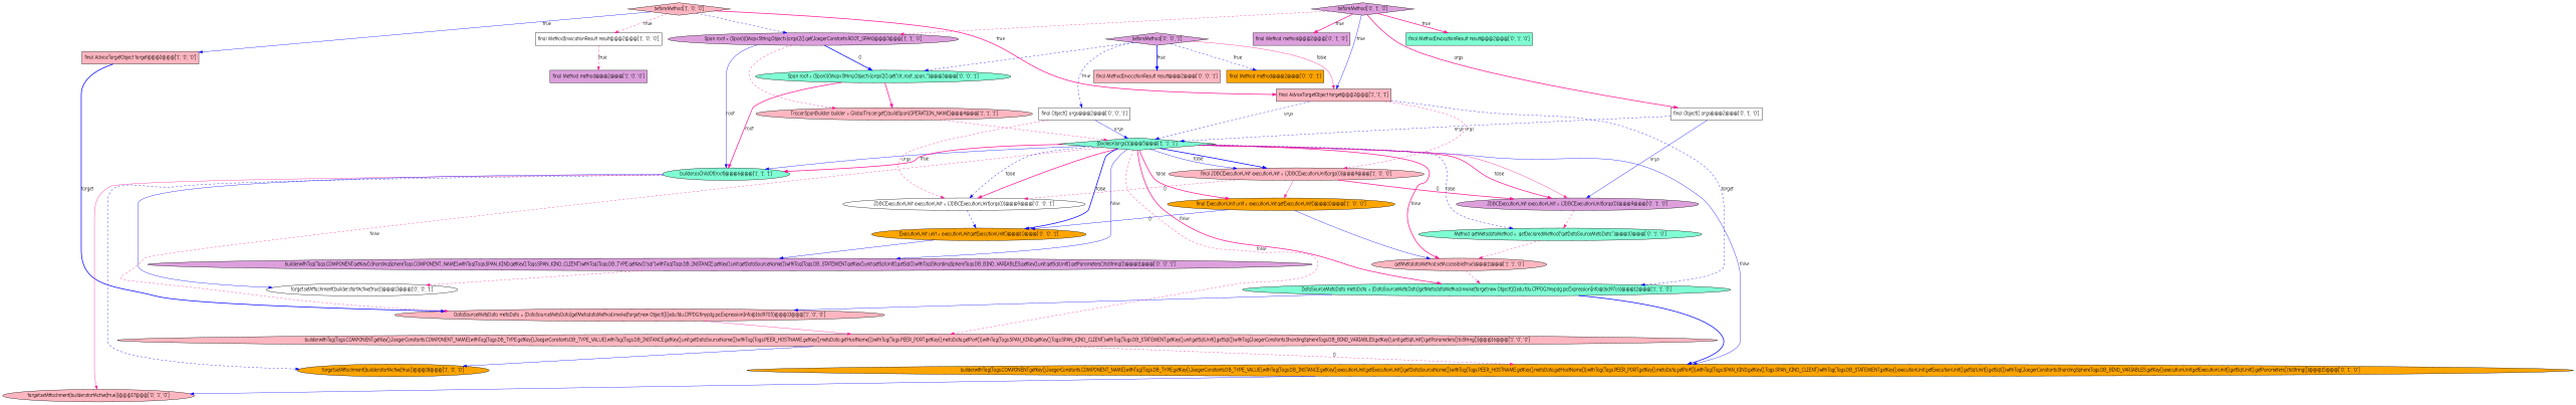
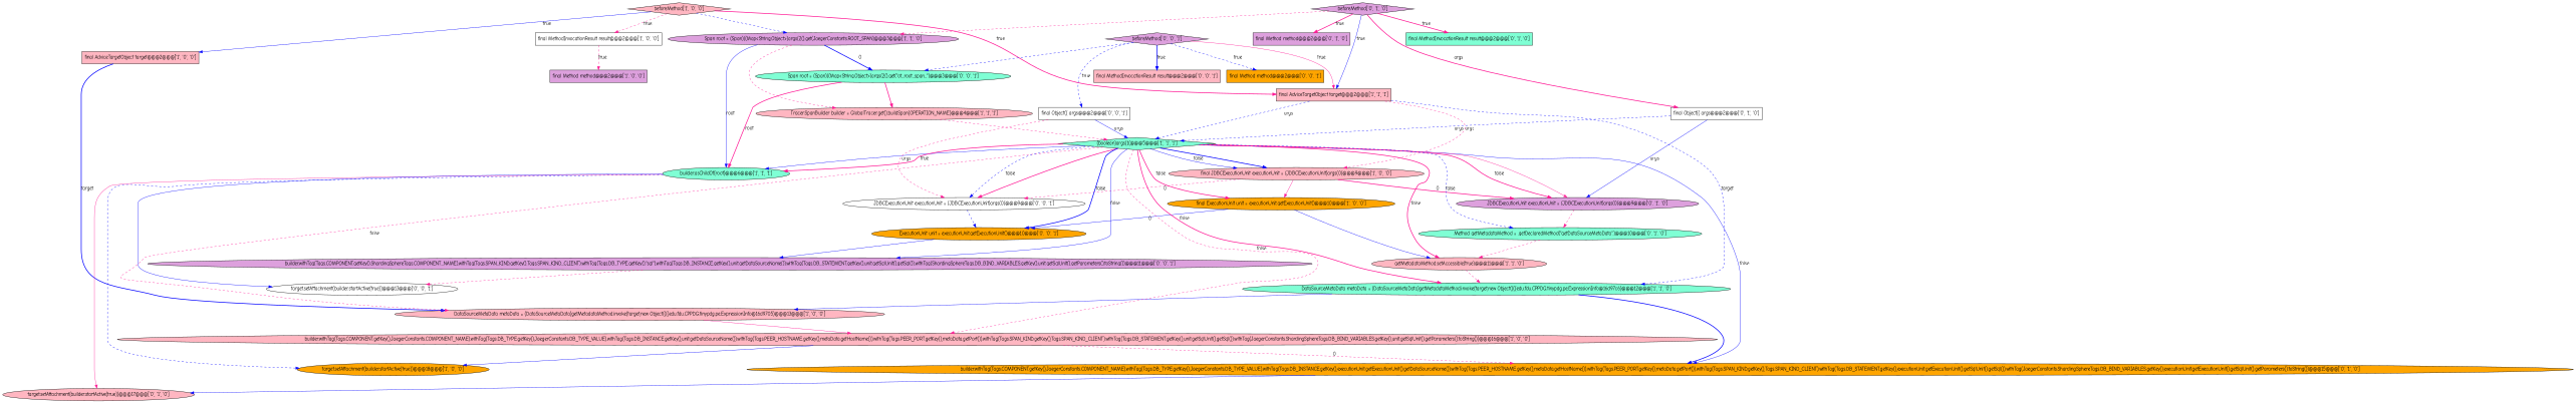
  digraph {
    fontname="Comic Neue"
    node [fillcolor=lightpink fontname="Comic Neue" shape=ellipse style=filled]
    edge [color=deeppink fontname="Comic Neue" style=dashed]
    n1 [label="DataSourceMetaData metaData = (DataSourceMetaData)getMetadataMethod.invoke(target,new Object((((edu.fdu.CPPDG.tinypdg.pe.ExpressionInfo@16d9705)@@@13@@@['1', '0', '0']"]
    n2 [label="builder.withTag(Tags.COMPONENT.getKey(),JaegerConstants.COMPONENT_NAME).withTag(Tags.DB_TYPE.getKey(),JaegerConstants.DB_TYPE_VALUE).withTag(Tags.DB_INSTANCE.getKey(),unit.getDataSourceName()).withTag(Tags.PEER_HOSTNAME.getKey(),metaData.getHostName()).withTag(Tags.PEER_PORT.getKey(),metaData.getPort()).withTag(Tags.SPAN_KIND.getKey(),Tags.SPAN_KIND_CLIENT).withTag(Tags.DB_STATEMENT.getKey(),unit.getSqlUnit().getSql()).withTag(JaegerConstants.ShardingSphereTags.DB_BIND_VARIABLES.getKey(),unit.getSqlUnit().getParameters().toString())@@@16@@@['1', '0', '0']"]
    n3 [fillcolor=orange label="builder.withTag(Tags.COMPONENT.getKey(),JaegerConstants.COMPONENT_NAME).withTag(Tags.DB_TYPE.getKey(),JaegerConstants.DB_TYPE_VALUE).withTag(Tags.DB_INSTANCE.getKey(),executionUnit.getExecutionUnit().getDataSourceName()).withTag(Tags.PEER_HOSTNAME.getKey(),metaData.getHostName()).withTag(Tags.PEER_PORT.getKey(),metaData.getPort()).withTag(Tags.SPAN_KIND.getKey(),Tags.SPAN_KIND_CLIENT).withTag(Tags.DB_STATEMENT.getKey(),executionUnit.getExecutionUnit().getSqlUnit().getSql()).withTag(JaegerConstants.ShardingSphereTags.DB_BIND_VARIABLES.getKey(),executionUnit.getExecutionUnit().getSqlUnit().getParameters().toString())@@@15@@@['0', '1', '0']"]
    n4 [fillcolor=orange label="target.setAttachment(builder.startActive(true))@@@18@@@['1', '0', '0']"]
    n5 [label="target.setAttachment(builder.startActive(true))@@@17@@@['0', '1', '0']"]
    n6 [label="final AdviceTargetObject target@@@2@@@['1', '0', '0']" shape=box]
    n7 [label="getMetadataMethod.setAccessible(true)@@@11@@@['1', '1', '0']"]
    n8 [fillcolor=aquamarine label="DataSourceMetaData metaData = (DataSourceMetaData)getMetadataMethod.invoke(target,new Object((((edu.fdu.CPPDG.tinypdg.pe.ExpressionInfo@16d97c6)@@@12@@@['1', '1', '0']"]
    n9 [label="final JDBCExecutionUnit executionUnit = (JDBCExecutionUnit)args(0(@@@9@@@['1', '0', '0']"]
    n10 [fillcolor=white label="JDBCExecutionUnit executionUnit = (JDBCExecutionUnit)args(0(@@@9@@@['0', '0', '1']"]
    n11 [fillcolor=plum label="JDBCExecutionUnit executionUnit = (JDBCExecutionUnit)args(0(@@@9@@@['0', '1', '0']"]
    n12 [fillcolor=orange label="final ExecutionUnit unit = executionUnit.getExecutionUnit()@@@10@@@['1', '0', '0']"]
    n13 [fillcolor=orange label="ExecutionUnit unit = executionUnit.getExecutionUnit()@@@10@@@['0', '0', '1']"]
    n14 [fillcolor=aquamarine label="Method getMetadataMethod = .getDeclaredMethod(\"getDataSourceMetaData\",)@@@10@@@['0', '1', '0']"]
    n15 [fillcolor=plum label="builder.withTag(Tags.COMPONENT.getKey(),ShardingSphereTags.COMPONENT_NAME).withTag(Tags.SPAN_KIND.getKey(),Tags.SPAN_KIND_CLIENT).withTag(Tags.DB_TYPE.getKey(),\"sql\").withTag(Tags.DB_INSTANCE.getKey(),unit.getDataSourceName()).withTag(Tags.DB_STATEMENT.getKey(),unit.getSqlUnit().getSql()).withTag(ShardingSphereTags.DB_BIND_VARIABLES.getKey(),unit.getSqlUnit().getParameters().toString())@@@11@@@['0', '0', '1']"]
    n16 [fillcolor=white label="target.setAttachment(builder.startActive(true))@@@13@@@['0', '0', '1']"]
    n17 [label="beforeMethod['1', '0', '0']" shape=diamond]
    n18 [label="final AdviceTargetObject target@@@2@@@['1', '1', '1']" shape=box]
    n19 [fillcolor=plum label="Span root = (Span)((Map<String,Object>)args(2().get(JaegerConstants.ROOT_SPAN)@@@3@@@['1', '1', '0']"]
    n20 [fillcolor=white label="final MethodInvocationResult result@@@2@@@['1', '0', '0']" shape=box]
    n21 [fillcolor=aquamarine label="(boolean)args(1(@@@5@@@['1', '1', '1']" shape=diamond]
    n22 [fillcolor=plum label="final Method method@@@2@@@['1', '0', '0']" shape=box]
    n23 [fillcolor=aquamarine label="builder.asChildOf(root)@@@6@@@['1', '1', '1']"]
    n24 [label="Tracer.SpanBuilder builder = GlobalTracer.get().buildSpan(OPERATION_NAME)@@@4@@@['1', '1', '1']"]
    n25 [fillcolor=aquamarine label="Span root = (Span)((Map<String,Object>)args(2().get(\"ot_root_span_\")@@@3@@@['0', '0', '1']"]
    n26 [fillcolor=aquamarine label="final MethodInvocationResult result@@@2@@@['0', '1', '0']" shape=box]
    n27 [fillcolor=white label="final Object(( args@@@2@@@['0', '0', '1']" shape=box]
    n28 [label="final MethodInvocationResult result@@@2@@@['0', '0', '1']" shape=box]
    n29 [fillcolor=plum label="beforeMethod['0', '0', '1']" shape=diamond]
    n30 [fillcolor=orange label="final Method method@@@2@@@['0', '0', '1']" shape=box]
    n31 [fillcolor=plum label="beforeMethod['0', '1', '0']" shape=diamond]
    n32 [fillcolor=plum label="final Method method@@@2@@@['0', '1', '0']" shape=box]
    n33 [fillcolor=white label="final Object(( args@@@2@@@['0', '1', '0']" shape=box]
    n1 -> n2 [style=solid]
    n2 -> n3 [label=0]
    n2 -> n4 [color=blue style=solid]
    n3 -> n5 [color=blue style=solid]
    n6 -> n1 [color=blue label=target style=bold]
    n7 -> n8
    n8 -> n1 [color=blue style=solid]
    n8 -> n3 [color=blue style=bold]
    n9 -> n10 [label=0]
    n9 -> n11 [label=0 style=bold]
    n9 -> n12 [style=solid]
    n10 -> n13 [color=blue]
    n11 -> n14
    n12 -> n7 [color=blue style=solid]
    n12 -> n13 [color=blue label=0 style=solid]
    n13 -> n15 [color=blue style=solid]
    n14 -> n7
    n15 -> n16
    n17 -> n6 [color=blue label=true style=solid]
    n17 -> n18 [label=true style=bold]
    n17 -> n19 [color=blue]
    n17 -> n20 [label=true]
    n18 -> n8 [color=blue label=target]
    n18 -> n9 [label=args]
    n18 -> n21 [color=blue label=args]
    n19 -> n23 [color=blue label=root style=solid]
    n19 -> n24
    n19 -> n25 [color=blue label=0 style=bold]
    n20 -> n22 [label=true]
    n21 -> n1 [label=false]
    n21 -> n2 [label=false]
    n21 -> n3 [color=blue label=false style=solid]
    n21 -> n7 [label=false style=bold]
    n21 -> n8 [label=false style=bold]
    n21 -> n9 [color=blue style=bold]
    n21 -> n9 [color=blue label=false style=solid]
    n21 -> n10 [color=blue label=false]
    n21 -> n10 [style=bold]
    n21 -> n11 [style=solid]
    n21 -> n11 [label=false style=bold]
    n21 -> n12 [label=false style=bold]
    n21 -> n13 [color=blue label=false style=bold]
    n21 -> n14 [color=blue label=false]
    n21 -> n15 [color=blue label=false style=solid]
    n21 -> n23 [color=blue style=solid]
    n21 -> n23 [label=true style=bold]
    n23 -> n4 [color=blue]
    n23 -> n5 [style=solid]
    n23 -> n16 [color=blue style=solid]
    n24 -> n21
    n25 -> n23 [label=root style=bold]
    n25 -> n24 [style=bold]
    n27 -> n10 [label=args]
    n27 -> n21 [color=blue label=args style=solid]
-   n29 -> n18 [label=false style=solid]
+   n29 -> n18 [label=true style=solid]
    n29 -> n25 [color=blue]
    n29 -> n27 [color=blue label=true]
    n29 -> n28 [color=blue label=true style=bold]
    n29 -> n30 [color=blue label=true]
    n31 -> n18 [color=blue label=true style=solid]
    n31 -> n19
    n31 -> n26 [label=true style=bold]
    n31 -> n32 [label=true style=bold]
    n31 -> n33 [label=args style=bold]
    n33 -> n11 [color=blue label=args style=solid]
    n33 -> n21 [color=blue label=args]
  }
